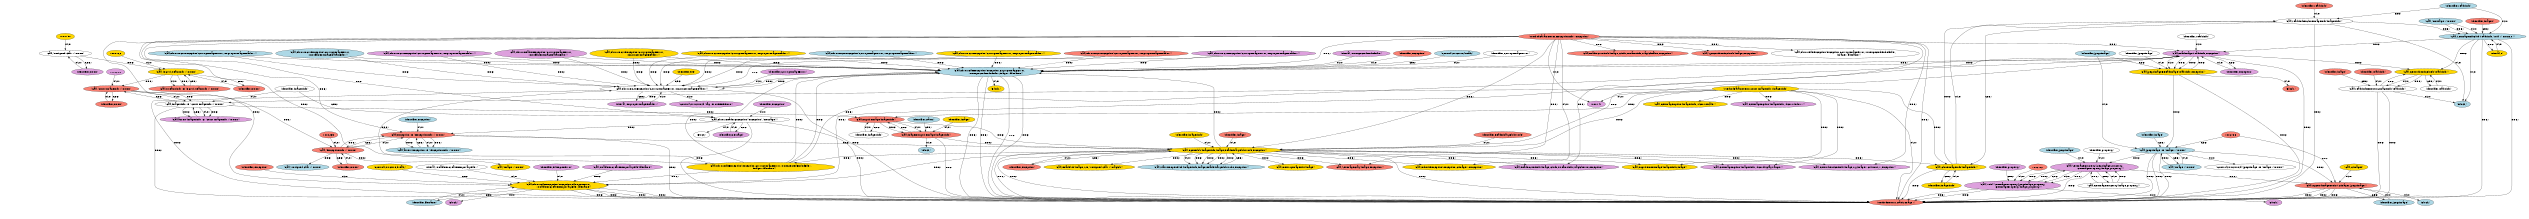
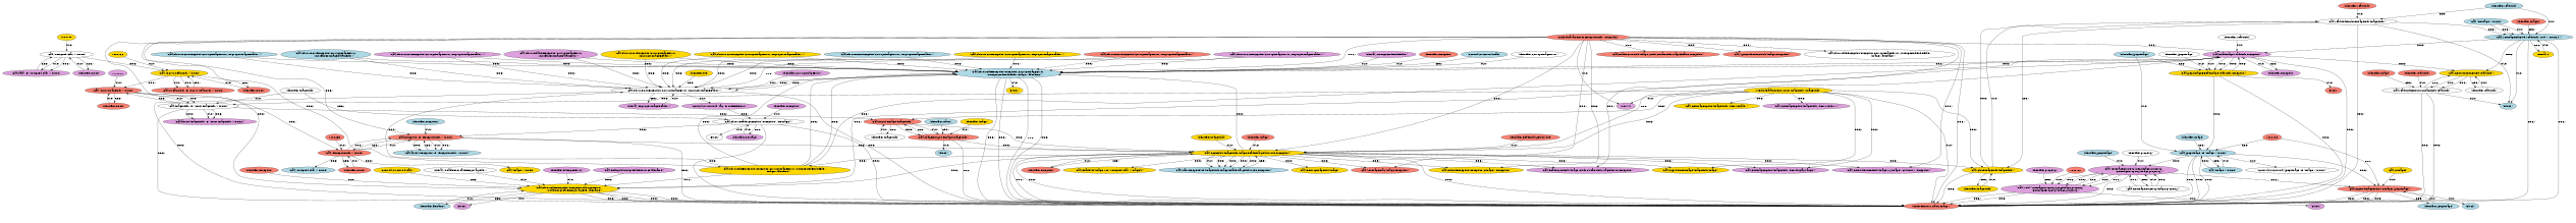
  digraph {
    node [fillcolor=salmon style=filled]
    n1 [fillcolor=white label="(Call,read_info=CloneImageInfo(image_info))"]
    n2 [fillcolor=gold label="(Call,CloneImageInfo(image_info))"]
    n3 [fillcolor=lightblue label="(Call,SetImageInfoBlob(read_info,(void *) NULL,0))"]
    n4 [fillcolor=lightblue label="(Block,)"]
    n5 [label="(MethodReturn,static Image *)"]
    n6 [fillcolor=gold label="(Identifier,image_info)"]
    n7 [fillcolor=plum label="(Call,ReadImage(read_info,exception))"]
    n8 [fillcolor=gold label="(Call,GetAuthenticPixels(read_info))"]
    n9 [fillcolor=gold label="(Literal,0)"]
    n10 [fillcolor=gold label="(Call,OpenBlob(image_info,image,ReadBinaryBlobMode,exception))"]
    n11 [fillcolor=gold label="(Call,ThrowFileException(exception,FileOpenError,\n              \"UnableToCreateTemporaryFile\",filename))"]
    n12 [fillcolor=lightblue label="(Call,ThrowFileException(exception,CorruptImageError,\n                \"UnexpectedEndOfFile\",image->filename))"]
    n13 [fillcolor=gold label="(Call,InheritException(exception,&image->exception))"]
    n14 [fillcolor=plum label="(Call,ReadDCMPixels(image,&info,stream_info,MagickTrue,exception))"]
    n15 [fillcolor=gold label="(Call,DestroyImageList(image))"]
    n16 [fillcolor=plum label="(Call,GetAuthenticPixels(image,0,y,image->columns,1,exception))"]
    n17 [fillcolor=gold label="(Call,AcquireNextImage(image_info,image))"]
    n18 [label="(Identifier,exception)"]
    n19 [fillcolor=gold label="(Call,ReadBlob(image,128,(unsigned char *) magick))"]
    n20 [label="(Call,SetImageGray(image,exception))"]
    n21 [fillcolor=lightblue label="(Call,status=OpenBlob(image_info,image,ReadBinaryBlobMode,exception))"]
    n22 [fillcolor=gold label="(Call,ThrowFileException(exception,CorruptImageError,\"UnexpectedEndOfFile\",\n          image->filename))"]
    n23 [fillcolor=plum label="(Call,GetImageOption(image_info,\"dcm:display-range\"))"]
    n24 [fillcolor=gold label="(Call,jpeg_image=ReadImage(read_info,exception))"]
    n25 [fillcolor=plum label="(Identifier,exception)"]
    n26 [fillcolor=plum label="(Block,)"]
    n27 [fillcolor=lightblue label="(Identifier,filename)"]
    n28 [fillcolor=white label="(Call,ThrowDCMException(CorruptImageError,\"ImproperImageHeader\"))"]
    n29 [fillcolor=gold label="(Block,)"]
    n30 [label="(Call,AcquireImage(image_info))"]
    n31 [label="(Call,image=AcquireImage(image_info))"]
    n32 [fillcolor=white label="(Identifier,image_info)"]
    n33 [fillcolor=lightblue label="(Block,)"]
    n34 [fillcolor=white label="(Call,image_info != (const ImageInfo *) NULL)"]
    n35 [label="(Call,(const ImageInfo *) NULL)"]
    n36 [fillcolor=plum label="(Call,assert(image_info != (const ImageInfo *) NULL))"]
    n37 [label="(Call,(ExceptionInfo *) NULL)"]
    n38 [label="(Identifier,NULL)"]
    n39 [fillcolor=gold label="(MethodParameterIn,const ImageInfo *image_info)"]
    n40 [fillcolor=plum label="(Call,GetImageOption(image_info,\"dcm:window\"))"]
    n41 [fillcolor=gold label="(Call,GetImageOption(image_info,\"dcm:rescale\"))"]
    1000141 [fillcolor=plum]
    n43 [label="(Call,exception != (ExceptionInfo *) NULL)"]
    n44 [label="(Identifier,NULL)"]
    n45 [fillcolor=lightblue label="(Call,(unsigned char *) NULL)"]
    n46 [fillcolor=gold label="(Call,(Image *) NULL)"]
    n47 [fillcolor=gold label="(Call,(DCMStreamInfo *) NULL)"]
    n48 [label="(Identifier,NULL)"]
    n49 [label="(Call,stream_info != (DCMStreamInfo *) NULL)"]
    n50 [fillcolor=white label="(Call,(unsigned char *) NULL)"]
+   n51 [fillcolor=plum label="(Call,data != (unsigned char *) NULL)"]
    n52 [fillcolor=plum label="(Identifier,NULL)"]
    n53 [fillcolor=lightblue label="(Call,assert(exception != (ExceptionInfo *) NULL))"]
    n54 [fillcolor=white label="(Call,ThrowReaderException((exception),(message)))"]
    n55 [fillcolor=white label="(Block,)"]
    n56 [fillcolor=plum label="(Identifier,message)"]
    n57 [label="(MethodParameterIn,ExceptionInfo *exception)"]
    n58 [label="(Call,ReadDCMPixels(image,&info,stream_info,MagickFalse,exception))"]
    n59 [label="(Call,SyncAuthenticPixels(image,exception))"]
    n60 [fillcolor=white label="(Call,ThrowFileException(exception,CorruptImageError,\"UnexpectedEndOfFile\",\n          image->filename))"]
    n61 [fillcolor=white label="(Call,read_info=DestroyImageInfo(read_info))"]
    n62 [fillcolor=white label="(Identifier,read_info)"]
    n63 [fillcolor=lightblue label="(Call,jpeg_image != (Image *) NULL)"]
    n64 [label="(Block,)"]
    n65 [fillcolor=plum label="(Literal,\"ImproperImageHeader\")"]
    n66 [fillcolor=plum label="(ControlStructure,if (tag != 0xFFFEE000))"]
    n67 [fillcolor=plum label="(Call,SetImageProperty(jpeg_image,property,\n                GetImageProperty(image,property)))"]
    n68 [label="(Call,AppendImageToList(&images,jpeg_image))"]
    n69 [fillcolor=white label="(ControlStructure,if (jpeg_image != (Image *) NULL))"]
    n70 [fillcolor=lightblue label="(Call,(Image *) NULL)"]
    n71 [fillcolor=plum label="(Call,(void) SetImageProperty(jpeg_image,property,\n                GetImageProperty(image,property)))"]
    n72 [fillcolor=white label="(Call,GetImageProperty(image,property))"]
    n73 [fillcolor=lightblue label="(Identifier,jpeg_image)"]
    n74 [fillcolor=lightblue label="(Block,)"]
    n75 [fillcolor=plum label="(Block,)"]
    n76 [label="(Identifier,images)"]
    n77 [fillcolor=lightblue label="(Call,ThrowDCMException(CorruptImageError,\n                     \"InsufficientImageDataInFile\"))"]
    n78 [fillcolor=gold label="(Identifier,image)"]
    n79 [fillcolor=gold label="(ControlStructure,break;)"]
    n80 [label="(Identifier,read_info)"]
    n81 [label="(Call,ThrowDCMException(CorruptImageError,\"ImproperImageHeader\"))"]
    n82 [fillcolor=white label="(Identifier,read_info)"]
    n83 [label="(Identifier,image)"]
    n84 [fillcolor=gold label="(Call,ThrowDCMException(CorruptImageError,\"ImproperImageHeader\"))"]
    n85 [fillcolor=plum label="(Literal,\"UnexpectedEndOfFile\")"]
    n86 [label="(Identifier,exception)"]
    n87 [label="(Identifier,image)"]
    n88 [fillcolor=lightblue label="(ControlStructure,break;)"]
    n89 [fillcolor=plum label="(Identifier,CorruptImageError)"]
    n90 [fillcolor=plum label="(Call,ThrowReaderException(CorruptImageError,\n                   \"InsufficientImageDataInFile\"))"]
    n91 [fillcolor=plum label="(Identifier,property)"]
    n92 [fillcolor=lightblue label="(Identifier,read_info)"]
    n93 [fillcolor=white label="(Identifier,CorruptImageError)"]
    n94 [fillcolor=lightblue label="(Identifier,exception)"]
    n95 [label="(Identifier,read_info)"]
    n96 [label="(Identifier,ReadBinaryBlobMode)"]
    n97 [fillcolor=lightblue label="(Identifier,image)"]
    n98 [fillcolor=lightblue label="(Identifier,jpeg_image)"]
    n99 [fillcolor=white label="(Literal,\"UnableToCreateTemporaryFile\")"]
    n100 [fillcolor=gold label="(Call,ThrowDCMException(CorruptImageError,\"ImproperImageHeader\"))"]
    n101 [fillcolor=plum label="(Identifier,exception)"]
    n102 [fillcolor=lightblue label="(Call,(message *) NULL)"]
    n103 [fillcolor=lightblue label="(Call,ThrowDCMException(CorruptImageError,\"ImproperImageHeader\"))"]
    n104 [fillcolor=gold label="(Identifier,image_info)"]
    n105 [fillcolor=plum label="(Identifier,FileOpenError)"]
    n106 [fillcolor=plum label="(Call,ThrowDCMException(CorruptImageError,\"ImproperImageHeader\"))"]
    n107 [fillcolor=white label="(Identifier,image_info)"]
    n108 [fillcolor=lightblue label="(Identifier,status)"]
    n109 [fillcolor=white label="(Identifier,property)"]
    n110 [fillcolor=gold label="(Call,&images)"]
    n111 [fillcolor=lightblue label="(Identifier,jpeg_image)"]
    n112 [fillcolor=gold label="(Call,ThrowDCMException(CorruptImageError,\n                        \"ImproperImageHeader\"))"]
    n113 [fillcolor=plum label="(Call,ThrowDCMException(CorruptImageError,\"ImproperImageHeader\"))"]
    n114 [fillcolor=lightblue label="(Call,ThrowDCMException(CorruptImageError,\"ImproperImageHeader\"))"]
    n115 [fillcolor=white label="(Identifier,jpeg_image)"]
-   n116 [fillcolor=plum label="(Call,UnableToCreateTemporaryFile(filename))"]
+   n116 [fillcolor=plum label="(Call,RelinquishUniqueFileResource(filename))"]
    n117 [fillcolor=gold label="(Identifier,file)"]
    n118 [label="(Identifier,exception)"]
    1000208 [fillcolor=plum]
    1000162 [fillcolor=gold]
    1000150 [fillcolor=gold]
    1000235
    1002783
    1002767
    n1 -> n2 [label="CFG: "]
    n1 -> n3 [label="DDG: "]
    n1 -> n4 [label="AST: "]
    n1 -> n5 [label="DDG: "]
    n2 -> n1 [label="AST: "]
    n2 -> n1 [label="DDG: "]
    n2 -> n5 [label="DDG: "]
    n2 -> n6 [label="CFG: "]
    n3 -> n4 [label="AST: "]
    n3 -> n5 [label="DDG: "]
    n3 -> n5 [label="DDG: "]
    n3 -> n7 [label="DDG: "]
    n3 -> n8 [label="DDG: "]
    n3 -> n9 [label="CFG: "]
    n6 -> n2 [label="AST: "]
    n7 -> n5 [label="DDG: "]
    n7 -> n8 [label="DDG: "]
    n7 -> n11 [label="DDG: "]
    n7 -> n12 [label="DDG: "]
    n7 -> n24 [label="AST: "]
    n7 -> n24 [label="DDG: "]
    n7 -> n24 [label="DDG: "]
    n7 -> n25 [label="CFG: "]
    n8 -> n61 [label="AST: "]
    n8 -> n61 [label="DDG: "]
    n8 -> n62 [label="CFG: "]
    n9 -> n3 [label="AST: "]
    n10 -> n2 [label="DDG: "]
    n10 -> n5 [label="DDG: "]
    n10 -> n5 [label="DDG: "]
    n10 -> n5 [label="DDG: "]
    n10 -> n7 [label="DDG: "]
    n10 -> n11 [label="DDG: "]
    n10 -> n12 [label="DDG: "]
    n10 -> n13 [label="DDG: "]
    n10 -> n14 [label="DDG: "]
    n10 -> n15 [label="DDG: "]
    n10 -> n16 [label="DDG: "]
    n10 -> n17 [label="DDG: "]
    n10 -> n18 [label="CFG: "]
    n10 -> n19 [label="DDG: "]
    n10 -> n20 [label="DDG: "]
    n10 -> n21 [label="AST: "]
    n10 -> n21 [label="DDG: "]
    n10 -> n21 [label="DDG: "]
    n10 -> n21 [label="DDG: "]
    n10 -> n21 [label="DDG: "]
    n10 -> n22 [label="DDG: "]
    n10 -> n23 [label="DDG: "]
    n11 -> n5 [label="DDG: "]
    n11 -> n5 [label="DDG: "]
    n11 -> n5 [label="DDG: "]
    n11 -> n5 [label="DDG: "]
    n11 -> n26 [label="AST: "]
    n11 -> n27 [label="CFG: "]
    n12 -> n5 [label="DDG: "]
    n12 -> n5 [label="DDG: "]
    n12 -> n5 [label="DDG: "]
    n12 -> n5 [label="DDG: "]
    n12 -> n7 [label="DDG: "]
    n12 -> n28 [label="DDG: "]
    n12 -> n29 [label="AST: "]
    n18 -> n10 [label="AST: "]
    n21 -> n10 [label="CFG: "]
    n22 -> n7 [label="DDG: "]
    n22 -> n11 [label="DDG: "]
    n22 -> n12 [label="DDG: "]
    n22 -> n12 [label="DDG: "]
    n22 -> n12 [label="DDG: "]
    n22 -> n28 [label="DDG: "]
    n24 -> n5 [label="DDG: "]
    n24 -> n7 [label="DDG: "]
    n24 -> n63 [label="DDG: "]
    n24 -> n64 [label="AST: "]
    n25 -> n7 [label="AST: "]
    n27 -> n11 [label="AST: "]
    n28 -> n5 [label="DDG: "]
    n28 -> n5 [label="DDG: "]
    n28 -> n12 [label="DDG: "]
    n28 -> n65 [label="CFG: "]
    n28 -> n66 [label="AST: "]
    n30 -> n10 [label="DDG: "]
    n30 -> n31 [label="AST: "]
    n30 -> n31 [label="DDG: "]
    n30 -> n32 [label="CFG: "]
    n31 -> n5 [label="DDG: "]
    n31 -> n10 [label="DDG: "]
    n31 -> n30 [label="CFG: "]
    n31 -> n33 [label="AST: "]
    n32 -> n30 [label="AST: "]
    n34 -> n5 [label="DDG: "]
    n34 -> n30 [label="DDG: "]
    n34 -> n35 [label="CFG: "]
    n34 -> n36 [label="AST: "]
    n34 -> n36 [label="DDG: "]
    n34 -> n36 [label="DDG: "]
    n35 -> n34 [label="AST: "]
    n35 -> n34 [label="DDG: "]
    n35 -> n37 [label="DDG: "]
    n35 -> n38 [label="CFG: "]
-   n36 -> n34 [label="CFG: "]
    n37 -> n43 [label="AST: "]
    n37 -> n43 [label="DDG: "]
    n37 -> n44 [label="CFG: "]
    n37 -> n45 [label="DDG: "]
    n37 -> n46 [label="DDG: "]
    n38 -> n35 [label="AST: "]
    n39 -> n2 [label="DDG: "]
    n39 -> n5 [label="AST: "]
    n39 -> n10 [label="DDG: "]
    n39 -> n17 [label="DDG: "]
    n39 -> n23 [label="DDG: "]
    n39 -> n30 [label="DDG: "]
    n39 -> n34 [label="DDG: "]
    n39 -> n40 [label="DDG: "]
    n39 -> n41 [label="DDG: "]
    n39 -> 1000141 [label="AST: "]
    n43 -> n5 [label="DDG: "]
    n43 -> n10 [label="DDG: "]
    n43 -> n37 [label="CFG: "]
    n43 -> n53 [label="AST: "]
    n43 -> n53 [label="DDG: "]
    n43 -> n53 [label="DDG: "]
    n44 -> n37 [label="AST: "]
    n47 -> n35 [label="DDG: "]
    n47 -> n48 [label="CFG: "]
    n47 -> n49 [label="AST: "]
    n47 -> n49 [label="DDG: "]
    n48 -> n47 [label="AST: "]
    n49 -> n47 [label="CFG: "]
    n50 -> n47 [label="DDG: "]
+   n50 -> n51 [label="AST: "]
+   n50 -> n51 [label="DDG: "]
    n50 -> n52 [label="CFG: "]
+   n51 -> n50 [label="CFG: "]
    n52 -> n50 [label="AST: "]
    n53 -> n43 [label="CFG: "]
    n54 -> n5 [label="DDG: "]
    n54 -> n5 [label="DDG: "]
    n54 -> n43 [label="DDG: "]
    n54 -> n55 [label="AST: "]
    n54 -> n56 [label="CFG: "]
    n56 -> n54 [label="AST: "]
    n57 -> n5 [label="DDG: "]
    n57 -> n7 [label="DDG: "]
    n57 -> n10 [label="DDG: "]
    n57 -> n11 [label="DDG: "]
    n57 -> n12 [label="DDG: "]
-   n57 -> n13 [label="AST: "]
+   n57 -> n13 [label="DDG: "]
    n57 -> n14 [label="DDG: "]
    n57 -> n16 [label="DDG: "]
    n57 -> n20 [label="DDG: "]
    n57 -> n22 [label="DDG: "]
    n57 -> 1000141 [label="AST: "]
    n57 -> n43 [label="DDG: "]
-   n57 -> n54 [label="DDG: "]
+   n66 -> n54 [label="DDG: "]
    n57 -> n58 [label="DDG: "]
    n57 -> n59 [label="DDG: "]
    n57 -> n60 [label="DDG: "]
    n61 -> n4 [label="AST: "]
    n61 -> n5 [label="DDG: "]
    n61 -> n5 [label="DDG: "]
    n61 -> n8 [label="CFG: "]
    n62 -> n8 [label="AST: "]
    n63 -> n5 [label="DDG: "]
    n63 -> n5 [label="DDG: "]
    n63 -> n5 [label="DDG: "]
    n63 -> n67 [label="DDG: "]
    n63 -> n68 [label="DDG: "]
    n63 -> n69 [label="AST: "]
    n63 -> n70 [label="CFG: "]
    n65 -> n28 [label="AST: "]
    n67 -> n5 [label="DDG: "]
    n67 -> n68 [label="DDG: "]
    n67 -> n71 [label="AST: "]
    n67 -> n71 [label="DDG: "]
    n67 -> n71 [label="DDG: "]
    n67 -> n71 [label="DDG: "]
    n67 -> n72 [label="CFG: "]
    n68 -> n5 [label="DDG: "]
    n68 -> n5 [label="DDG: "]
    n68 -> n5 [label="DDG: "]
    n68 -> n73 [label="CFG: "]
    n68 -> n74 [label="AST: "]
    n70 -> n63 [label="AST: "]
    n70 -> n63 [label="DDG: "]
    n71 -> n5 [label="DDG: "]
    n71 -> n5 [label="DDG: "]
    n71 -> n67 [label="CFG: "]
    n71 -> n75 [label="AST: "]
    n72 -> n67 [label="AST: "]
    n72 -> n67 [label="DDG: "]
    n72 -> n67 [label="DDG: "]
    n73 -> n68 [label="AST: "]
    n76 -> n3 [label="CFG: "]
    n77 -> n12 [label="DDG: "]
    n77 -> n28 [label="DDG: "]
    n78 -> n31 [label="AST: "]
    n79 -> n11 [label="CFG: "]
    n80 -> n1 [label="AST: "]
    n81 -> n12 [label="DDG: "]
    n81 -> n28 [label="DDG: "]
    n82 -> n7 [label="AST: "]
    n83 -> n10 [label="AST: "]
    n84 -> n12 [label="DDG: "]
    n84 -> n28 [label="DDG: "]
    n85 -> n12 [label="AST: "]
    n86 -> n12 [label="AST: "]
    n87 -> n61 [label="CFG: "]
    n88 -> n12 [label="CFG: "]
    n89 -> n28 [label="AST: "]
    n90 -> n12 [label="DDG: "]
    n90 -> n28 [label="DDG: "]
    n91 -> n71 [label="CFG: "]
    n92 -> n1 [label="CFG: "]
    n92 -> n3 [label="AST: "]
    n93 -> n12 [label="AST: "]
    n94 -> n43 [label="AST: "]
    n95 -> n61 [label="AST: "]
    n96 -> n10 [label="AST: "]
    n97 -> n63 [label="CFG: "]
    n98 -> n24 [label="CFG: "]
    n98 -> n63 [label="AST: "]
    n99 -> n11 [label="AST: "]
    n100 -> n12 [label="DDG: "]
    n100 -> n28 [label="DDG: "]
    n101 -> n54 [label="AST: "]
    n102 -> n3 [label="AST: "]
    n102 -> n3 [label="DDG: "]
    n103 -> n12 [label="DDG: "]
    n103 -> n28 [label="DDG: "]
    n104 -> n10 [label="AST: "]
    n105 -> n11 [label="AST: "]
    n106 -> n12 [label="DDG: "]
    n106 -> n28 [label="DDG: "]
    n107 -> n34 [label="AST: "]
    n107 -> n54 [label="CFG: "]
    n108 -> n31 [label="CFG: "]
    n109 -> n67 [label="AST: "]
    n110 -> n68 [label="AST: "]
    n111 -> n67 [label="AST: "]
    n112 -> n12 [label="DDG: "]
    n112 -> n28 [label="DDG: "]
    n113 -> n12 [label="DDG: "]
    n113 -> n28 [label="DDG: "]
    n114 -> n12 [label="DDG: "]
    n114 -> n28 [label="DDG: "]
    n115 -> n24 [label="AST: "]
    n116 -> n11 [label="DDG: "]
    n117 -> n28 [label="CFG: "]
    n118 -> n11 [label="AST: "]
    1000208 -> n35 [label="AST: "]
    1000162 -> n47 [label="AST: "]
    1000150 -> n50 [label="AST: "]
    1000235 -> n37 [label="AST: "]
    1002783 -> n63 [label="CFG: "]
    1002783 -> n68 [label="CFG: "]
    1002767 -> n71 [label="AST: "]
  }
